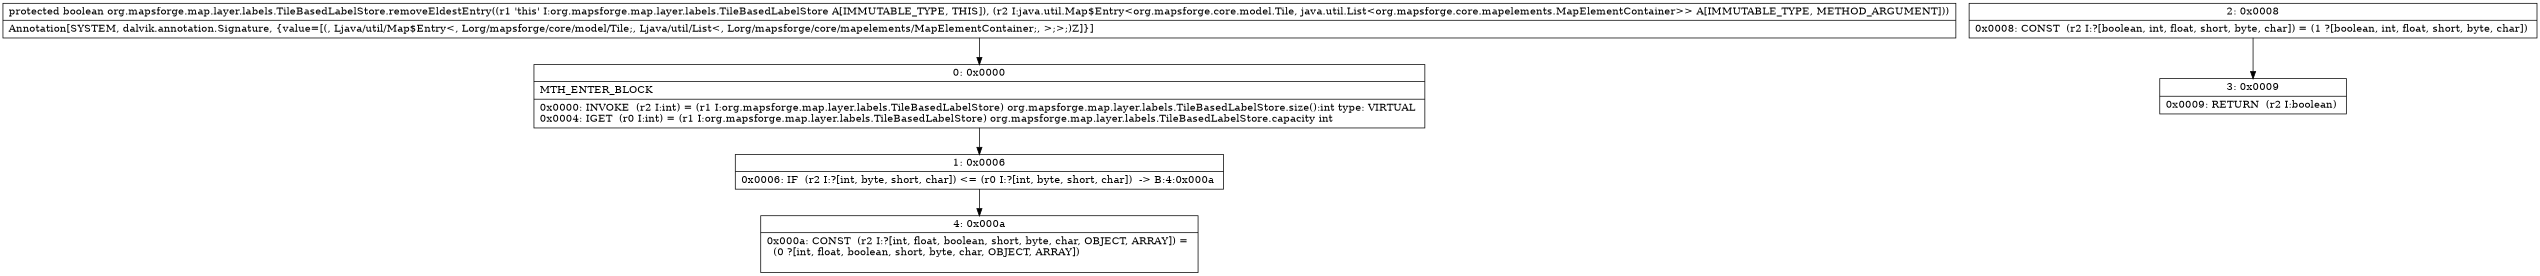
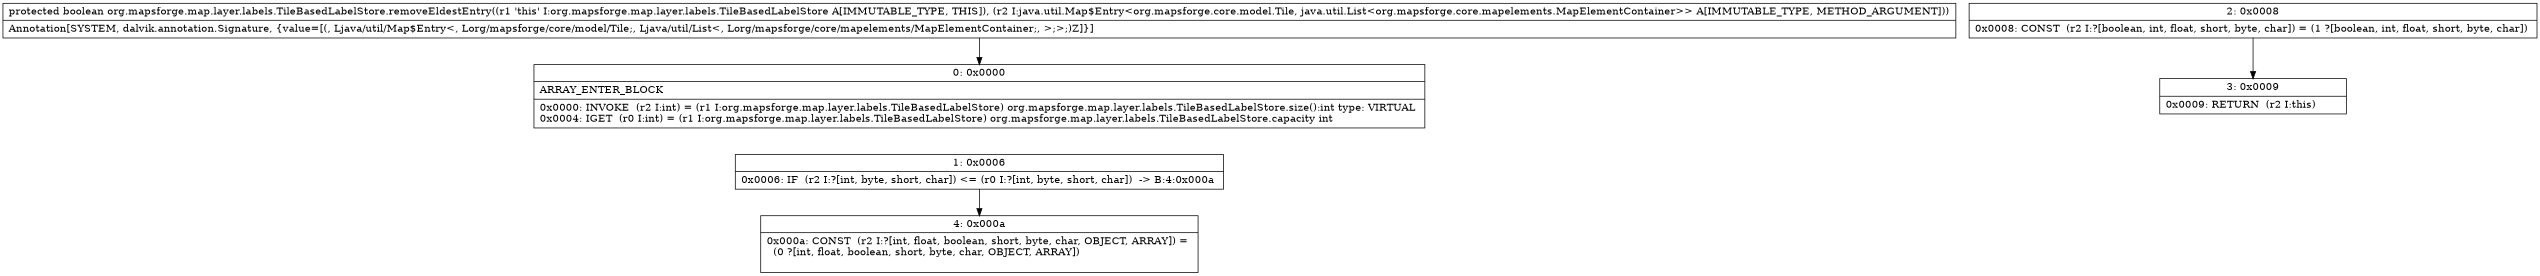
  digraph {
    node [shape=record]
-   n1 [label="{0\:\ 0x0000|MTH_ENTER_BLOCK\l|0x0000: INVOKE  (r2 I:int) = (r1 I:org.mapsforge.map.layer.labels.TileBasedLabelStore) org.mapsforge.map.layer.labels.TileBasedLabelStore.size():int type: VIRTUAL \l0x0004: IGET  (r0 I:int) = (r1 I:org.mapsforge.map.layer.labels.TileBasedLabelStore) org.mapsforge.map.layer.labels.TileBasedLabelStore.capacity int \l}"]
+   n1 [label="{0\:\ 0x0000|ARRAY_ENTER_BLOCK\l|0x0000: INVOKE  (r2 I:int) = (r1 I:org.mapsforge.map.layer.labels.TileBasedLabelStore) org.mapsforge.map.layer.labels.TileBasedLabelStore.size():int type: VIRTUAL \l0x0004: IGET  (r0 I:int) = (r1 I:org.mapsforge.map.layer.labels.TileBasedLabelStore) org.mapsforge.map.layer.labels.TileBasedLabelStore.capacity int \l}"]
    n2 [label="{1\:\ 0x0006|0x0006: IF  (r2 I:?[int, byte, short, char]) \<= (r0 I:?[int, byte, short, char])  \-\> B:4:0x000a \l}"]
    n3 [label="{4\:\ 0x000a|0x000a: CONST  (r2 I:?[int, float, boolean, short, byte, char, OBJECT, ARRAY]) = \l  (0 ?[int, float, boolean, short, byte, char, OBJECT, ARRAY])\l \l}"]
    n4 [label="{2\:\ 0x0008|0x0008: CONST  (r2 I:?[boolean, int, float, short, byte, char]) = (1 ?[boolean, int, float, short, byte, char]) \l}"]
-   n5 [label="{3\:\ 0x0009|0x0009: RETURN  (r2 I:boolean) \l}"]
+   n5 [label="{3\:\ 0x0009|0x0009: RETURN  (r2 I:this) \l}"]
    n6 [label="{protected boolean org.mapsforge.map.layer.labels.TileBasedLabelStore.removeEldestEntry((r1 'this' I:org.mapsforge.map.layer.labels.TileBasedLabelStore A[IMMUTABLE_TYPE, THIS]), (r2 I:java.util.Map$Entry\<org.mapsforge.core.model.Tile, java.util.List\<org.mapsforge.core.mapelements.MapElementContainer\>\> A[IMMUTABLE_TYPE, METHOD_ARGUMENT]))  | Annotation[SYSTEM, dalvik.annotation.Signature, \{value=[(, Ljava\/util\/Map$Entry\<, Lorg\/mapsforge\/core\/model\/Tile;, Ljava\/util\/List\<, Lorg\/mapsforge\/core\/mapelements\/MapElementContainer;, \>;\>;)Z]\}]\l}"]
-   n1 -> n2
    n2 -> n3
    n4 -> n5
    n6 -> n1
  }
